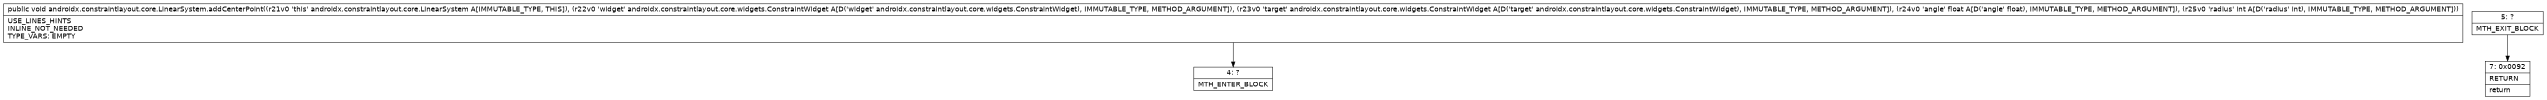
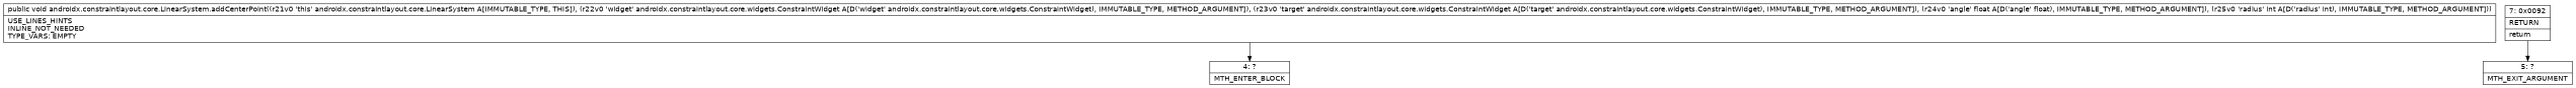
  digraph {
    fontname="DejaVu Sans"
    node [fontname="DejaVu Sans" shape=record]
    edge [fontname="DejaVu Sans"]
    n1 [label="{4\:\ ?|MTH_ENTER_BLOCK\l}"]
    n2 [label="{7\:\ 0x0092|RETURN\l|return\l}"]
-   n3 [label="{5\:\ ?|MTH_EXIT_BLOCK\l}"]
+   n3 [label="{5\:\ ?|MTH_EXIT_ARGUMENT\l}"]
    n4 [label="{public void androidx.constraintlayout.core.LinearSystem.addCenterPoint((r21v0 'this' androidx.constraintlayout.core.LinearSystem A[IMMUTABLE_TYPE, THIS]), (r22v0 'widget' androidx.constraintlayout.core.widgets.ConstraintWidget A[D('widget' androidx.constraintlayout.core.widgets.ConstraintWidget), IMMUTABLE_TYPE, METHOD_ARGUMENT]), (r23v0 'target' androidx.constraintlayout.core.widgets.ConstraintWidget A[D('target' androidx.constraintlayout.core.widgets.ConstraintWidget), IMMUTABLE_TYPE, METHOD_ARGUMENT]), (r24v0 'angle' float A[D('angle' float), IMMUTABLE_TYPE, METHOD_ARGUMENT]), (r25v0 'radius' int A[D('radius' int), IMMUTABLE_TYPE, METHOD_ARGUMENT]))  | USE_LINES_HINTS\lINLINE_NOT_NEEDED\lTYPE_VARS: EMPTY\l}"]
-   n3 -> n2
+   n2 -> n3
    n4 -> n1
  }
